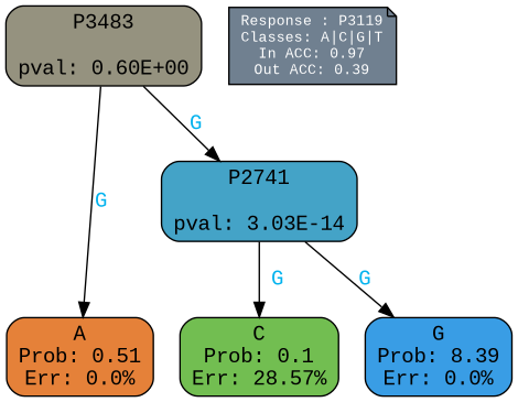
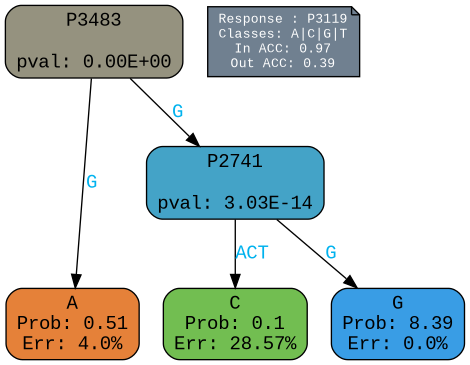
  digraph {
    fontname="Liberation Mono"
    ranksep=equally
    splines=polylines
    node [color=black fontname="Liberation Mono" shape=box style="filled, rounded"]
    edge [fontcolor=deepskyblue2 fontname="Liberation Mono"]
    n1 [fillcolor="#72be51" label="C\nProb: 0.1\nErr: 28.57%"]
    n2 [fillcolor="#399de5" label="G\nProb: 8.39\nErr: 0.0%"]
-   n3 [fillcolor="#e58139" label="A\nProb: 0.51\nErr: 0.0%"]
+   n3 [fillcolor="#e58139" label="A\nProb: 0.51\nErr: 4.0%"]
    n4 [align=left fillcolor=slategray fontcolor=white fontsize=10 label="Response : P3119\nClasses: A|C|G|T\nIn ACC: 0.97\nOut ACC: 0.39\n" shape=note style=filled]
-   n5 [fillcolor="#95927f" label="P3483\n\npval: 0.60E+00"]
+   n5 [fillcolor="#95927f" label="P3483\n\npval: 0.00E+00"]
    n6 [fillcolor="#44a3c7" label="P2741\n\npval: 3.03E-14"]
    subgraph sub_1 {
      rank=same
      n1
      n2
      n3
    }
    subgraph sub_2 {
      rank=same
      n4
      n5
    }
    n5 -> n3 [label=G]
    n5 -> n6 [label=G]
-   n6 -> n1 [label=G]
+   n6 -> n1 [label=ACT]
    n6 -> n2 [label=G]
  }
